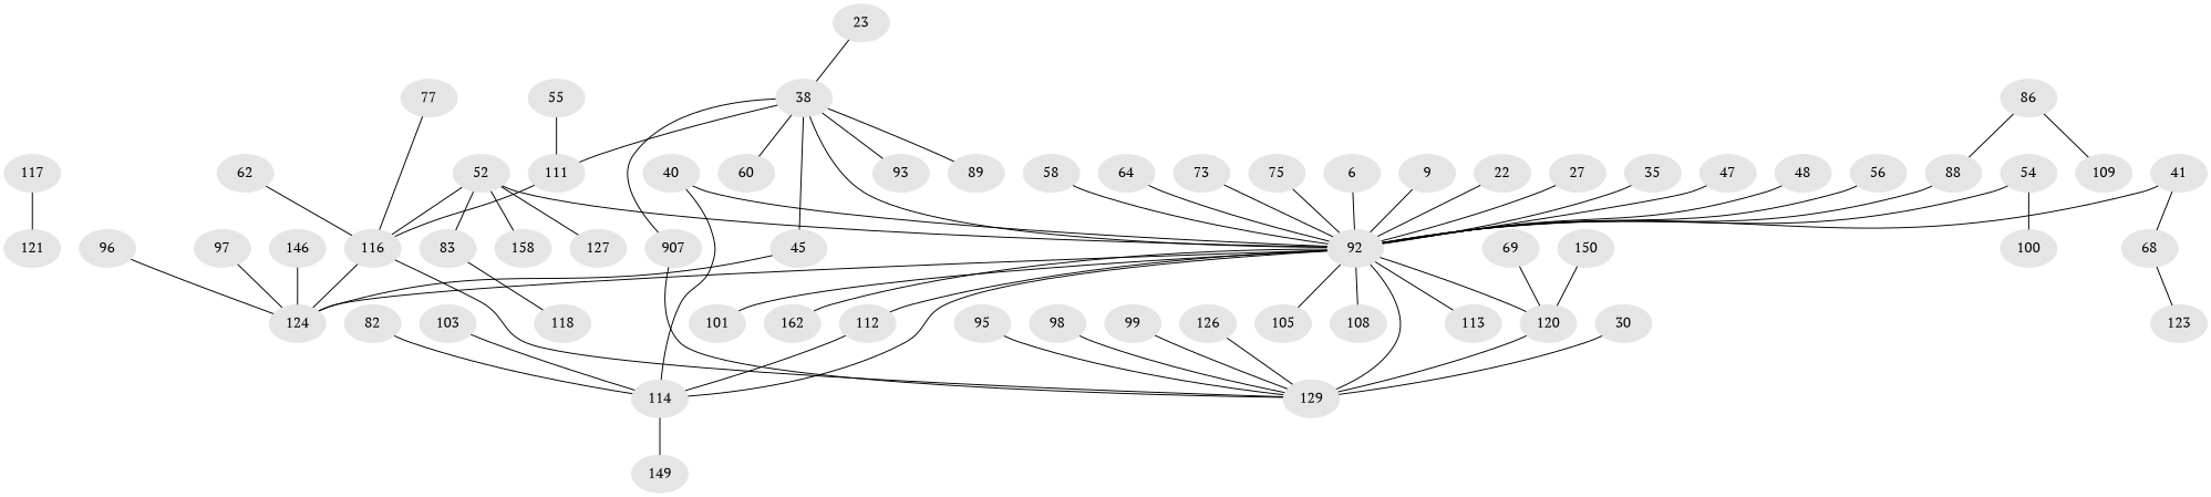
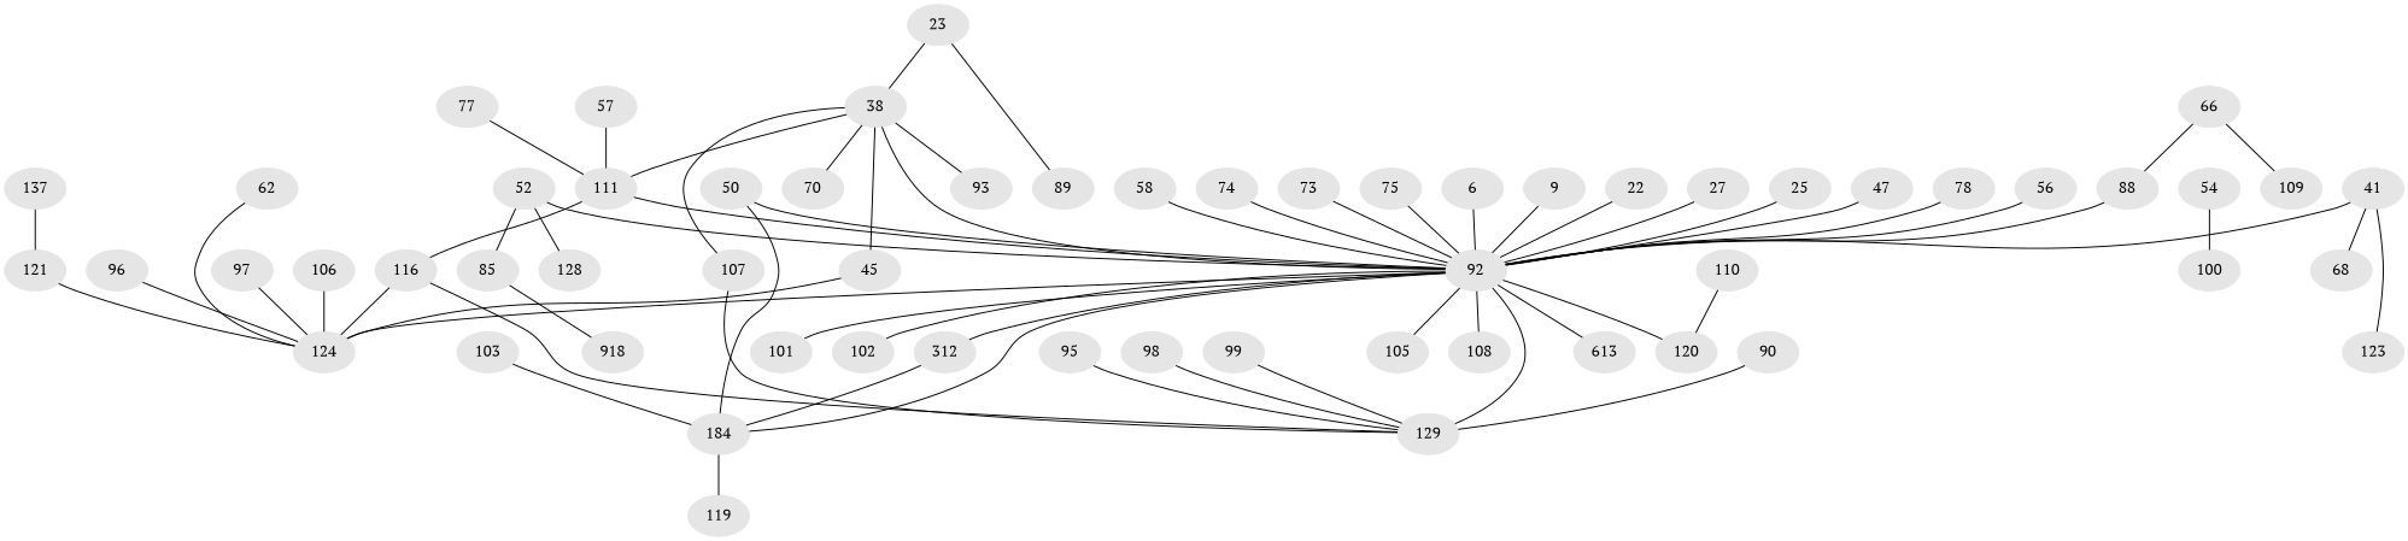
  graph {
    fontname="PT Serif"
    node [color=gray90 fontname="PT Serif" style=filled]
    edge [fontname="PT Serif"]
    92 [super="+55+36+3"]
-   114 [super="+74+87"]
+   114 [super="+74+87" label=184]
    124 [super="+7+25+115"]
    120 [super="+31+84"]
    129 [super="+44+53+70+71+125"]
    101
-   102 [label=162]
+   102
    105
    108 [super="+49"]
-   112 [super="+66+80"]
-   113
+   112 [super="+66+80" label=312]
+   113 [label=613]
    6
    9
    22
    38 [super="+24"]
    45
-   60
+   60 [label=70]
    89
    93
-   107 [super="+61" label=907]
+   107 [super="+61"]
    111 [super="+34"]
    23
    27
-   35 [super="+26"]
+   35 [super="+26" label=25]
    116 [super="+21+29+33+43+72+91"]
-   117 [super="+79"]
+   117 [super="+79" label=137]
    121 [super="+78"]
-   40 [super="+37"]
-   119 [label=149]
+   40 [super="+37" label=50]
+   119
    41 [super="+14"]
    68 [super="+65"]
    123
    n33 [label=52 super="+8"]
-   85 [super="+39" label=83]
-   127
-   128 [label=158]
-   118
+   85 [super="+39"]
+   128
+   118 [label=918]
    47
-   48
+   48 [label=78]
    54
    100
    56
-   57 [label=55]
+   57
    58
    62 [super="+19"]
-   64
-   69
+   64 [label=74]
    73
    75 [super="+50"]
    77
-   82
    88 [super="+30"]
-   86
+   86 [label=66]
    109
-   90 [label=30]
+   90
    95
    96
    97
    98
    99
    103
-   106 [label=146]
-   110 [label=150]
-   126
+   106
+   110
    92 -- 114
    92 -- 124 [weight=5]
    92 -- 120 [weight=5]
    92 -- 129 [weight=4]
    92 -- 101
    92 -- 102
    92 -- 105
    92 -- 108 [weight=3]
    92 -- 112 [weight=3]
    92 -- 113
    114 -- 119
-   120 -- 129
    112 -- 114
    6 -- 92
    9 -- 92
    22 -- 92
    38 -- 92
    38 -- 45
    38 -- 60
-   38 -- 89
+   23 -- 89
    38 -- 93
    38 -- 107
    38 -- 111 [weight=2]
    45 -- 124
    107 -- 129
    111 -- 116
    23 -- 38
    27 -- 92
    35 -- 92
    116 -- 124
    116 -- 129
    117 -- 121
+   121 -- 124
    40 -- 92 [weight=3]
    40 -- 114
    41 -- 92 [weight=3]
    41 -- 68
-   68 -- 123
+   41 -- 123
    n33 -- 92 [weight=3]
-   n33 -- 116
    n33 -- 85
-   n33 -- 127
    n33 -- 128
    85 -- 118
    47 -- 92
    48 -- 92
-   54 -- 92 [weight=3]
+   111 -- 92 [weight=3]
    54 -- 100
    56 -- 92
    57 -- 111
    58 -- 92
-   62 -- 116
+   62 -- 124
    64 -- 92
-   69 -- 120
    73 -- 92
    75 -- 92
-   77 -- 116
-   82 -- 114
+   77 -- 111
    88 -- 92
    86 -- 88
    86 -- 109
    90 -- 129
    95 -- 129
    96 -- 124
    97 -- 124
    98 -- 129
    99 -- 129
    103 -- 114
    106 -- 124
    110 -- 120
-   126 -- 129
  }
